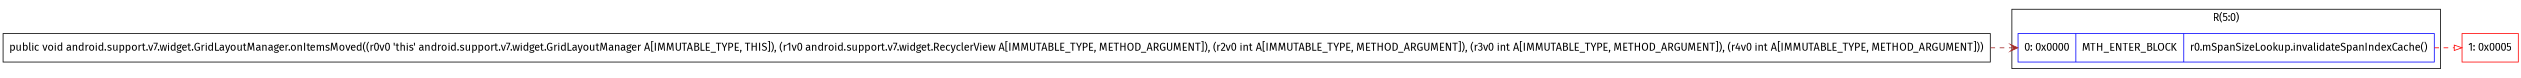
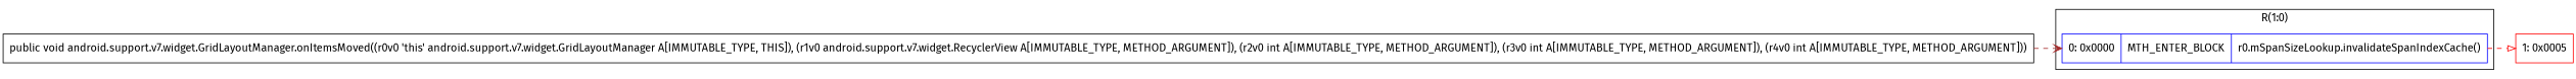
  digraph {
    rankdir=LR
    fontname="Fira Sans"
    node [shape=record fontname="Fira Sans"]
    edge [style=dashed fontname="Fira Sans"]
    n1 [color=blue label="{0\:\ 0x0000|MTH_ENTER_BLOCK\l|r0.mSpanSizeLookup.invalidateSpanIndexCache()\l}"]
    n2 [color=red label="{1\:\ 0x0005}"]
    n3 [label="{public void android.support.v7.widget.GridLayoutManager.onItemsMoved((r0v0 'this' android.support.v7.widget.GridLayoutManager A[IMMUTABLE_TYPE, THIS]), (r1v0 android.support.v7.widget.RecyclerView A[IMMUTABLE_TYPE, METHOD_ARGUMENT]), (r2v0 int A[IMMUTABLE_TYPE, METHOD_ARGUMENT]), (r3v0 int A[IMMUTABLE_TYPE, METHOD_ARGUMENT]), (r4v0 int A[IMMUTABLE_TYPE, METHOD_ARGUMENT])) }"]
    subgraph cluster_1 {
-     label="R(5:0)"
+     label="R(1:0)"
      n1
    }
    n1 -> n2 [color=red arrowhead=onormal]
    n3 -> n1 [color=brown arrowhead=vee]
  }
